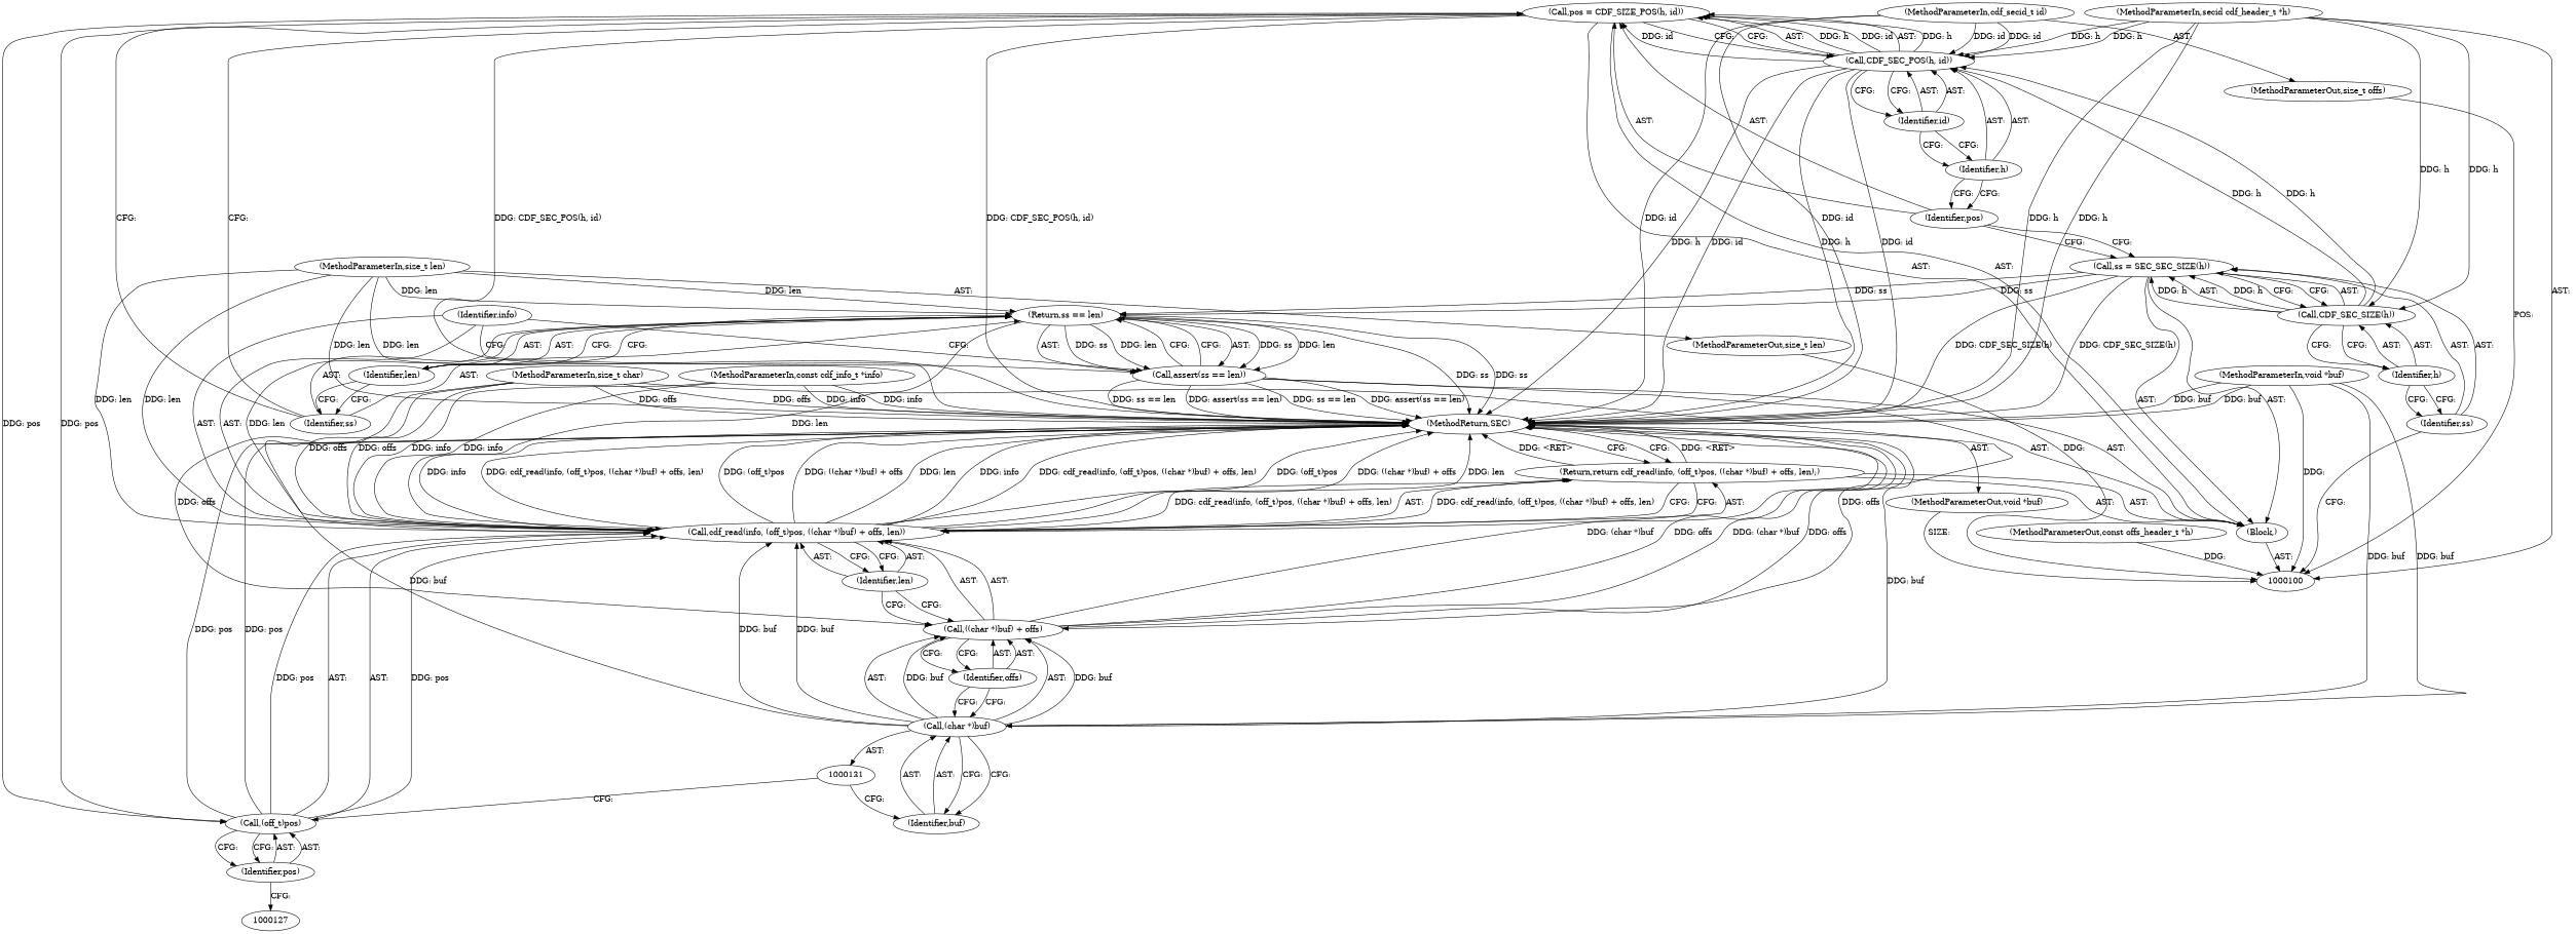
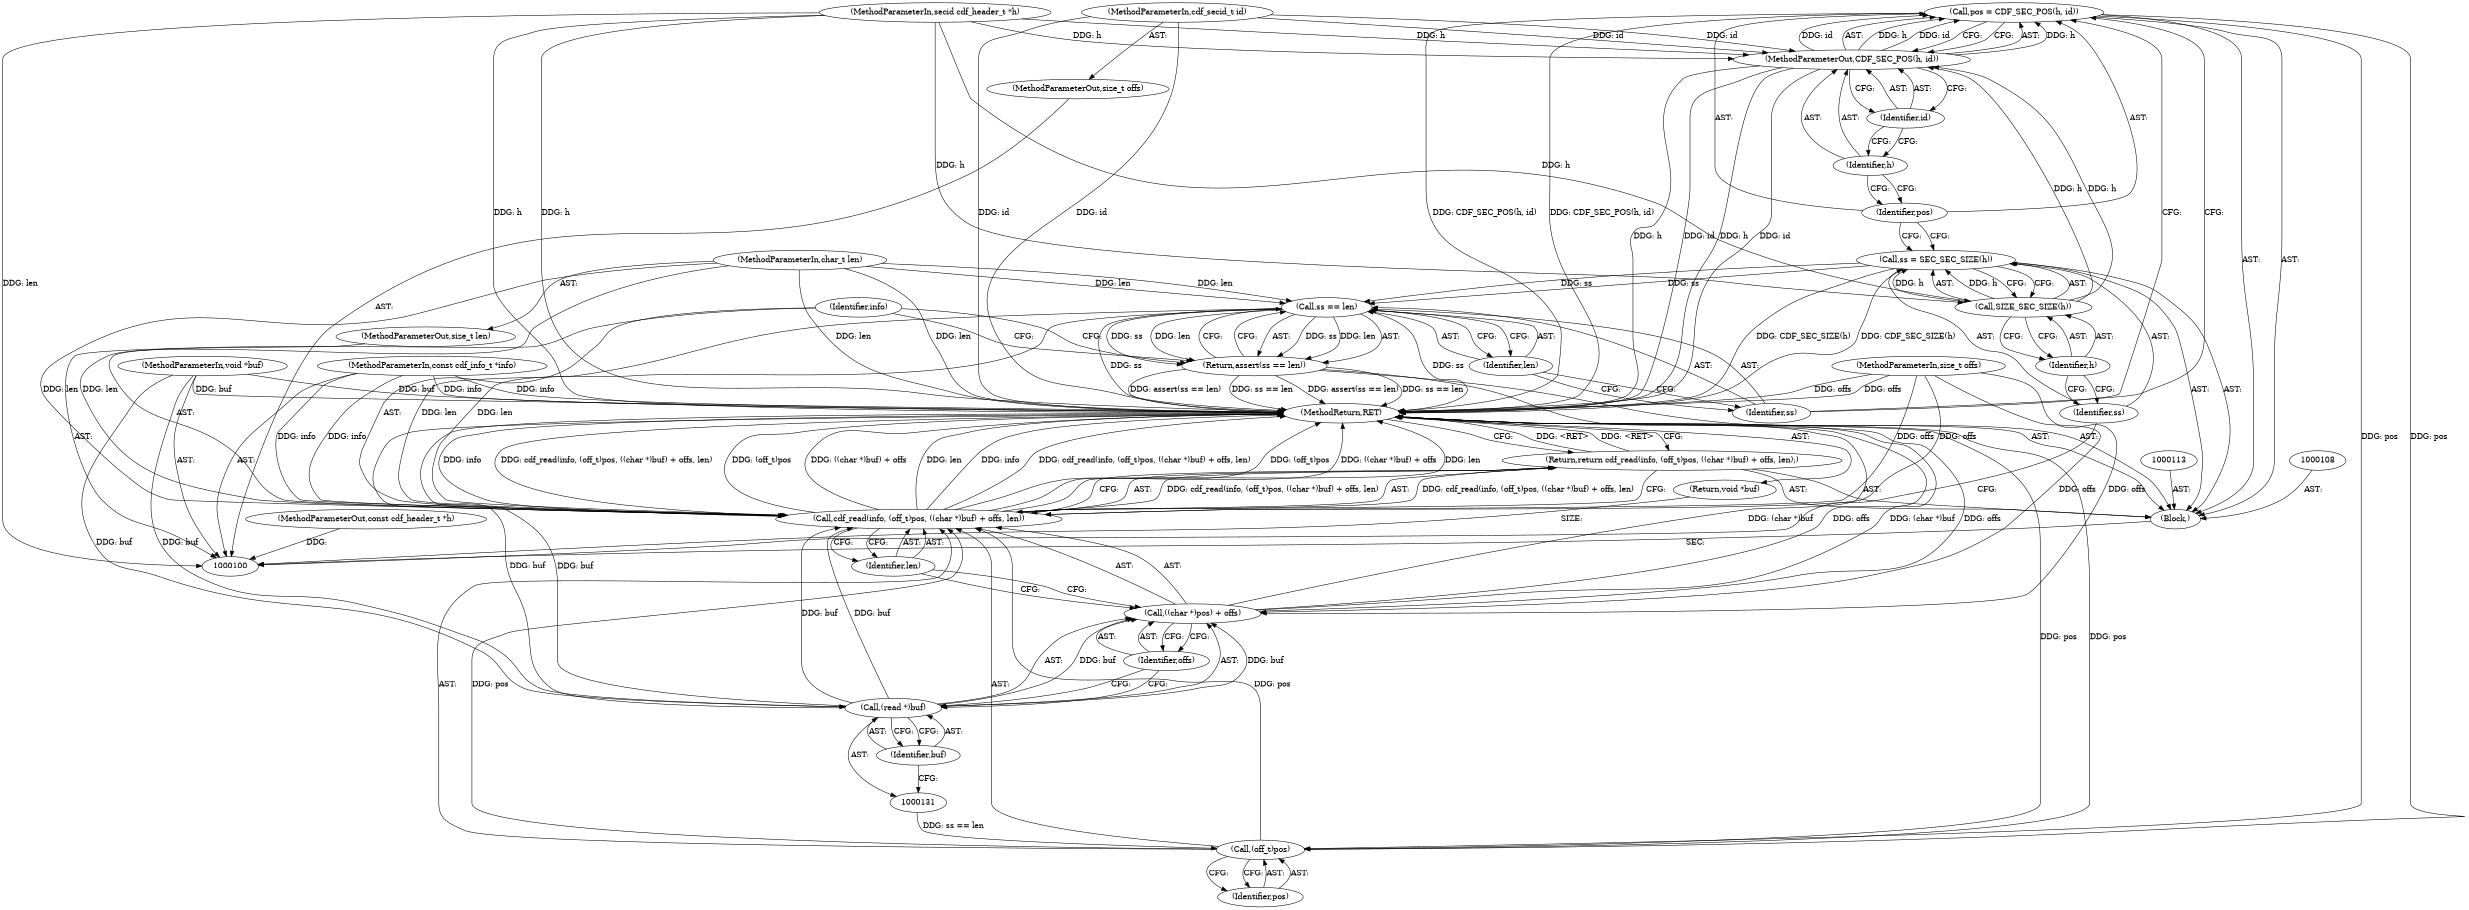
  digraph {
    fontname="DejaVu Serif"
    node [fontname="DejaVu Serif"]
    edge [fontname="DejaVu Serif"]
-   n1 [label="(MethodReturn,SEC)"]
+   n1 [label="(MethodReturn,RET)"]
    n2 [label="(Return,return cdf_read(info, (off_t)pos, ((char *)buf) + offs, len);)"]
-   n3 [label="(MethodParameterOut,void *buf)"]
+   n3 [label="(Return,void *buf)"]
    n4 [label="(Call,cdf_read(info, (off_t)pos, ((char *)buf) + offs, len))"]
    n5 [label="(Block,)"]
    n6 [label="(MethodParameterIn,const cdf_info_t *info)"]
    1000100
    n8 [label="(Identifier,len)"]
    n9 [label="(MethodParameterIn,void *buf)"]
-   n10 [label="(Call,(char *)buf)"]
-   n11 [label="(Call,((char *)buf) + offs)"]
+   n10 [label="(Call,(read *)buf)"]
+   n11 [label="(Call,((char *)pos) + offs)"]
    n12 [label="(Identifier,buf)"]
    1000131
-   n14 [label="(MethodParameterIn,size_t char)"]
+   n14 [label="(MethodParameterIn,size_t offs)"]
    n15 [label="(Identifier,offs)"]
    n16 [label="(MethodParameterOut,size_t offs)"]
-   n17 [label="(MethodParameterIn,size_t len)"]
-   n18 [label="(Return,ss == len)"]
+   n17 [label="(MethodParameterIn,char_t len)"]
+   n18 [label="(Call,ss == len)"]
    n19 [label="(MethodParameterOut,size_t len)"]
-   n20 [label="(Call,assert(ss == len))"]
+   n20 [label="(Return,assert(ss == len))"]
    n21 [label="(Identifier,len)"]
    n22 [label="(MethodParameterIn,cdf_secid_t id)"]
-   n23 [label="(Call,CDF_SEC_POS(h, id))"]
+   n23 [label="(MethodParameterOut,CDF_SEC_POS(h, id))"]
    n24 [label="(Identifier,id)"]
-   n25 [label="(Call,pos = CDF_SIZE_POS(h, id))"]
+   n25 [label="(Call,pos = CDF_SEC_POS(h, id))"]
    n26 [label="(MethodParameterIn,secid cdf_header_t *h)"]
-   n27 [label="(Call,CDF_SEC_SIZE(h))"]
+   n27 [label="(Call,SIZE_SEC_SIZE(h))"]
    n28 [label="(Identifier,h)"]
    n29 [label="(Call,ss = SEC_SEC_SIZE(h))"]
-   n30 [label="(MethodParameterOut,const offs_header_t *h)"]
+   n30 [label="(MethodParameterOut,const cdf_header_t *h)"]
    n31 [label="(Identifier,ss)"]
    n32 [label="(Identifier,h)"]
    n33 [label="(Call,(off_t)pos)"]
    n34 [label="(Identifier,pos)"]
    n35 [label="(Identifier,pos)"]
    n36 [label="(Identifier,ss)"]
    n37 [label="(Identifier,info)"]
-   1000127
+   1000108
+   1000113
    n1 -> n2 [label="CFG: "]
    n1 -> n2 [label="CFG: "]
    n1 -> n3 [label="AST: "]
    n2 -> n1 [label="DDG: <RET>"]
    n2 -> n1 [label="DDG: <RET>"]
    n2 -> n4 [label="CFG: "]
    n2 -> n4 [label="CFG: "]
    n2 -> n5 [label="AST: "]
    n2 -> n5 [label="AST: "]
    n3 -> 1000100 [label="SIZE: "]
    n4 -> n1 [label="DDG: info"]
    n4 -> n1 [label="DDG: cdf_read(info, (off_t)pos, ((char *)buf) + offs, len)"]
    n4 -> n1 [label="DDG: (off_t)pos"]
    n4 -> n1 [label="DDG: ((char *)buf) + offs"]
    n4 -> n1 [label="DDG: len"]
    n4 -> n1 [label="DDG: info"]
    n4 -> n1 [label="DDG: cdf_read(info, (off_t)pos, ((char *)buf) + offs, len)"]
    n4 -> n1 [label="DDG: (off_t)pos"]
    n4 -> n1 [label="DDG: ((char *)buf) + offs"]
    n4 -> n1 [label="DDG: len"]
    n4 -> n2 [label="AST: "]
    n4 -> n2 [label="DDG: cdf_read(info, (off_t)pos, ((char *)buf) + offs, len)"]
    n4 -> n2 [label="AST: "]
    n4 -> n2 [label="DDG: cdf_read(info, (off_t)pos, ((char *)buf) + offs, len)"]
    n4 -> n8 [label="CFG: "]
    n4 -> n8 [label="CFG: "]
-   n5 -> 1000100 [label="AST: "]
+   n5 -> 1000100 [label="SEC: "]
    n6 -> n1 [label="DDG: info"]
    n6 -> n1 [label="DDG: info"]
    n6 -> n4 [label="DDG: info"]
    n6 -> n4 [label="DDG: info"]
+   n6 -> 1000100 [label="AST: "]
    n8 -> n4 [label="AST: "]
    n8 -> n4 [label="AST: "]
    n8 -> n11 [label="CFG: "]
    n8 -> n11 [label="CFG: "]
    n9 -> n1 [label="DDG: buf"]
    n9 -> n1 [label="DDG: buf"]
-   n9 -> 1000100 [label="DDG: "]
+   n9 -> 1000100 [label="AST: "]
    n9 -> n10 [label="DDG: buf"]
    n9 -> n10 [label="DDG: buf"]
    n10 -> n1 [label="DDG: buf"]
    n10 -> n1 [label="DDG: buf"]
    n10 -> n4 [label="DDG: buf"]
    n10 -> n4 [label="DDG: buf"]
    n10 -> n11 [label="AST: "]
    n10 -> n11 [label="DDG: buf"]
    n10 -> n11 [label="AST: "]
    n10 -> n11 [label="DDG: buf"]
    n10 -> n12 [label="CFG: "]
    n10 -> n12 [label="CFG: "]
    n10 -> 1000131 [label="AST: "]
    n11 -> n1 [label="DDG: (char *)buf"]
    n11 -> n1 [label="DDG: offs"]
    n11 -> n1 [label="DDG: (char *)buf"]
    n11 -> n1 [label="DDG: offs"]
    n11 -> n4 [label="AST: "]
    n11 -> n4 [label="AST: "]
    n11 -> n15 [label="CFG: "]
    n11 -> n15 [label="CFG: "]
    n12 -> n10 [label="AST: "]
    n12 -> n10 [label="AST: "]
-   1000131 -> n12 [label="CFG: "]
-   1000131 -> n33 [label="CFG: "]
+   n12 -> 1000131 [label="CFG: "]
+   1000131 -> n33 [label="DDG: ss == len"]
    n14 -> n1 [label="DDG: offs"]
    n14 -> n1 [label="DDG: offs"]
    n14 -> n4 [label="DDG: offs"]
    n14 -> n4 [label="DDG: offs"]
    n14 -> n11 [label="DDG: offs"]
    n14 -> n11 [label="DDG: offs"]
    n15 -> n10 [label="CFG: "]
    n15 -> n10 [label="CFG: "]
    n15 -> n11 [label="AST: "]
    n15 -> n11 [label="AST: "]
-   n16 -> 1000100 [label="POS: "]
+   n16 -> 1000100 [label="AST: "]
    n17 -> n1 [label="DDG: len"]
    n17 -> n1 [label="DDG: len"]
    n17 -> n4 [label="DDG: len"]
    n17 -> n4 [label="DDG: len"]
    n17 -> n18 [label="DDG: len"]
    n17 -> n18 [label="DDG: len"]
    n17 -> n19 [label="AST: "]
    n18 -> n1 [label="DDG: ss"]
    n18 -> n1 [label="DDG: ss"]
    n18 -> n4 [label="DDG: len"]
    n18 -> n4 [label="DDG: len"]
    n18 -> n20 [label="AST: "]
    n18 -> n20 [label="DDG: ss"]
    n18 -> n20 [label="DDG: len"]
    n18 -> n20 [label="AST: "]
    n18 -> n20 [label="DDG: ss"]
    n18 -> n20 [label="DDG: len"]
    n18 -> n21 [label="CFG: "]
    n18 -> n21 [label="CFG: "]
-   n19 -> 1000100 [label="DDG: "]
+   n19 -> 1000100 [label="AST: "]
    n20 -> n1 [label="DDG: assert(ss == len)"]
    n20 -> n1 [label="DDG: ss == len"]
    n20 -> n1 [label="DDG: assert(ss == len)"]
    n20 -> n1 [label="DDG: ss == len"]
    n20 -> n5 [label="AST: "]
    n20 -> n5 [label="AST: "]
    n20 -> n18 [label="CFG: "]
    n20 -> n18 [label="CFG: "]
    n21 -> n18 [label="AST: "]
    n21 -> n18 [label="AST: "]
    n21 -> n36 [label="CFG: "]
    n21 -> n36 [label="CFG: "]
    n22 -> n1 [label="DDG: id"]
    n22 -> n1 [label="DDG: id"]
    n22 -> n16 [label="AST: "]
    n22 -> n23 [label="DDG: id"]
    n22 -> n23 [label="DDG: id"]
    n23 -> n1 [label="DDG: h"]
    n23 -> n1 [label="DDG: id"]
    n23 -> n1 [label="DDG: h"]
    n23 -> n1 [label="DDG: id"]
    n23 -> n24 [label="CFG: "]
    n23 -> n24 [label="CFG: "]
    n23 -> n25 [label="AST: "]
    n23 -> n25 [label="DDG: h"]
    n23 -> n25 [label="DDG: id"]
    n23 -> n25 [label="AST: "]
    n23 -> n25 [label="DDG: h"]
    n23 -> n25 [label="DDG: id"]
    n24 -> n23 [label="AST: "]
    n24 -> n23 [label="AST: "]
    n24 -> n32 [label="CFG: "]
    n24 -> n32 [label="CFG: "]
    n25 -> n1 [label="DDG: CDF_SEC_POS(h, id)"]
    n25 -> n1 [label="DDG: CDF_SEC_POS(h, id)"]
    n25 -> n5 [label="AST: "]
    n25 -> n5 [label="AST: "]
    n25 -> n23 [label="CFG: "]
    n25 -> n23 [label="CFG: "]
    n25 -> n33 [label="DDG: pos"]
    n25 -> n33 [label="DDG: pos"]
    n26 -> n1 [label="DDG: h"]
    n26 -> n1 [label="DDG: h"]
-   n26 -> 1000100 [label="AST: "]
+   n26 -> 1000100 [label="DDG: len"]
    n26 -> n23 [label="DDG: h"]
    n26 -> n23 [label="DDG: h"]
    n26 -> n27 [label="DDG: h"]
    n26 -> n27 [label="DDG: h"]
    n27 -> n23 [label="DDG: h"]
    n27 -> n23 [label="DDG: h"]
    n27 -> n28 [label="CFG: "]
    n27 -> n28 [label="CFG: "]
    n27 -> n29 [label="AST: "]
    n27 -> n29 [label="DDG: h"]
    n27 -> n29 [label="AST: "]
    n27 -> n29 [label="DDG: h"]
    n28 -> n27 [label="AST: "]
    n28 -> n27 [label="AST: "]
    n28 -> n31 [label="CFG: "]
    n28 -> n31 [label="CFG: "]
    n29 -> n1 [label="DDG: CDF_SEC_SIZE(h)"]
    n29 -> n1 [label="DDG: CDF_SEC_SIZE(h)"]
    n29 -> n5 [label="AST: "]
    n29 -> n5 [label="AST: "]
    n29 -> n18 [label="DDG: ss"]
    n29 -> n18 [label="DDG: ss"]
    n29 -> n27 [label="CFG: "]
    n29 -> n27 [label="CFG: "]
    n30 -> 1000100 [label="DDG: "]
    n31 -> 1000100 [label="CFG: "]
    n31 -> n29 [label="AST: "]
    n31 -> n29 [label="AST: "]
    n32 -> n23 [label="AST: "]
    n32 -> n23 [label="AST: "]
    n32 -> n34 [label="CFG: "]
    n32 -> n34 [label="CFG: "]
    n33 -> n1 [label="DDG: pos"]
    n33 -> n1 [label="DDG: pos"]
    n33 -> n4 [label="AST: "]
    n33 -> n4 [label="DDG: pos"]
    n33 -> n4 [label="AST: "]
    n33 -> n4 [label="DDG: pos"]
    n33 -> n35 [label="CFG: "]
    n33 -> n35 [label="CFG: "]
    n34 -> n25 [label="AST: "]
    n34 -> n25 [label="AST: "]
    n34 -> n29 [label="CFG: "]
    n34 -> n29 [label="CFG: "]
    n35 -> n33 [label="AST: "]
    n35 -> n33 [label="AST: "]
-   n35 -> 1000127 [label="CFG: "]
    n36 -> n18 [label="AST: "]
    n36 -> n18 [label="AST: "]
    n36 -> n25 [label="CFG: "]
    n36 -> n25 [label="CFG: "]
    n37 -> n4 [label="AST: "]
    n37 -> n4 [label="AST: "]
    n37 -> n20 [label="CFG: "]
    n37 -> n20 [label="CFG: "]
+   1000108 -> n5 [label="AST: "]
+   1000113 -> n5 [label="AST: "]
  }
